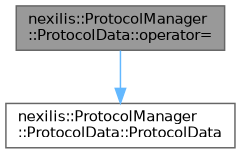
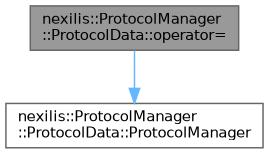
  digraph {
    rankdir=TB
    node [fontname=Helvetica fontsize=10 shape=box style=filled]
    n1 [color=gray40 fillcolor=grey60 fontcolor=black height=0.2 label="nexilis::ProtocolManager\l::ProtocolData::operator=" width=0.4]
-   n2 [color=grey40 fillcolor=white height=0.2 label="nexilis::ProtocolManager\l::ProtocolData::ProtocolData" width=0.4]
+   n2 [color=grey40 fillcolor=white height=0.2 label="nexilis::ProtocolManager\l::ProtocolData::ProtocolManager" width=0.4]
    n1 -> n2 [color=steelblue1 fontname=Helvetica fontsize=10 labelfontname=Helvetica labelfontsize=10 style=solid]
  }
